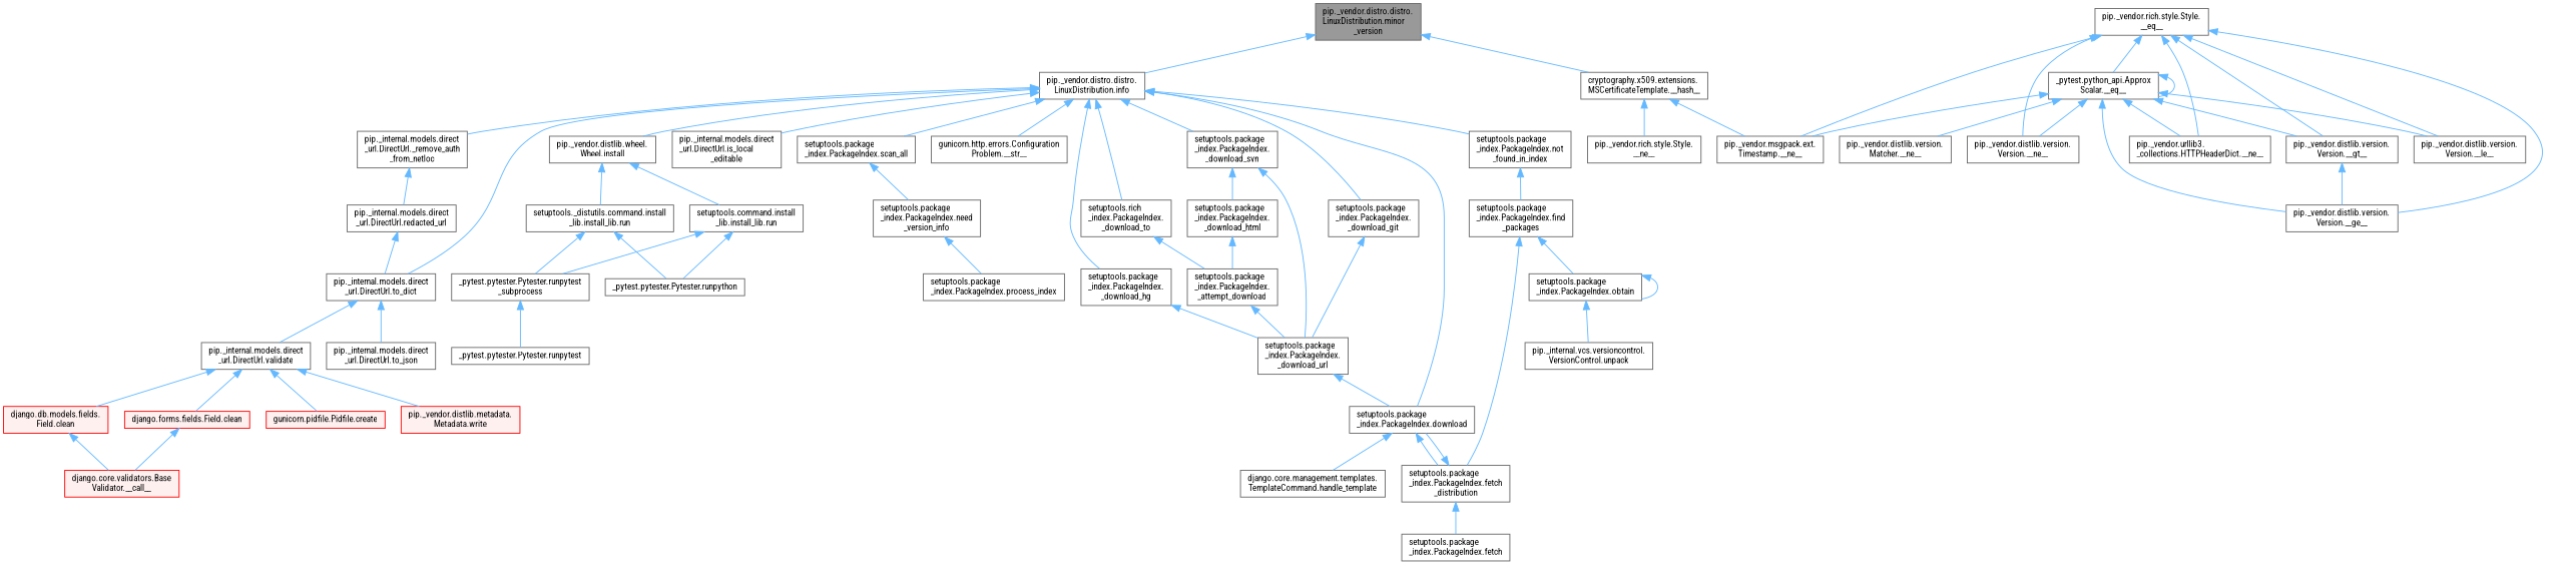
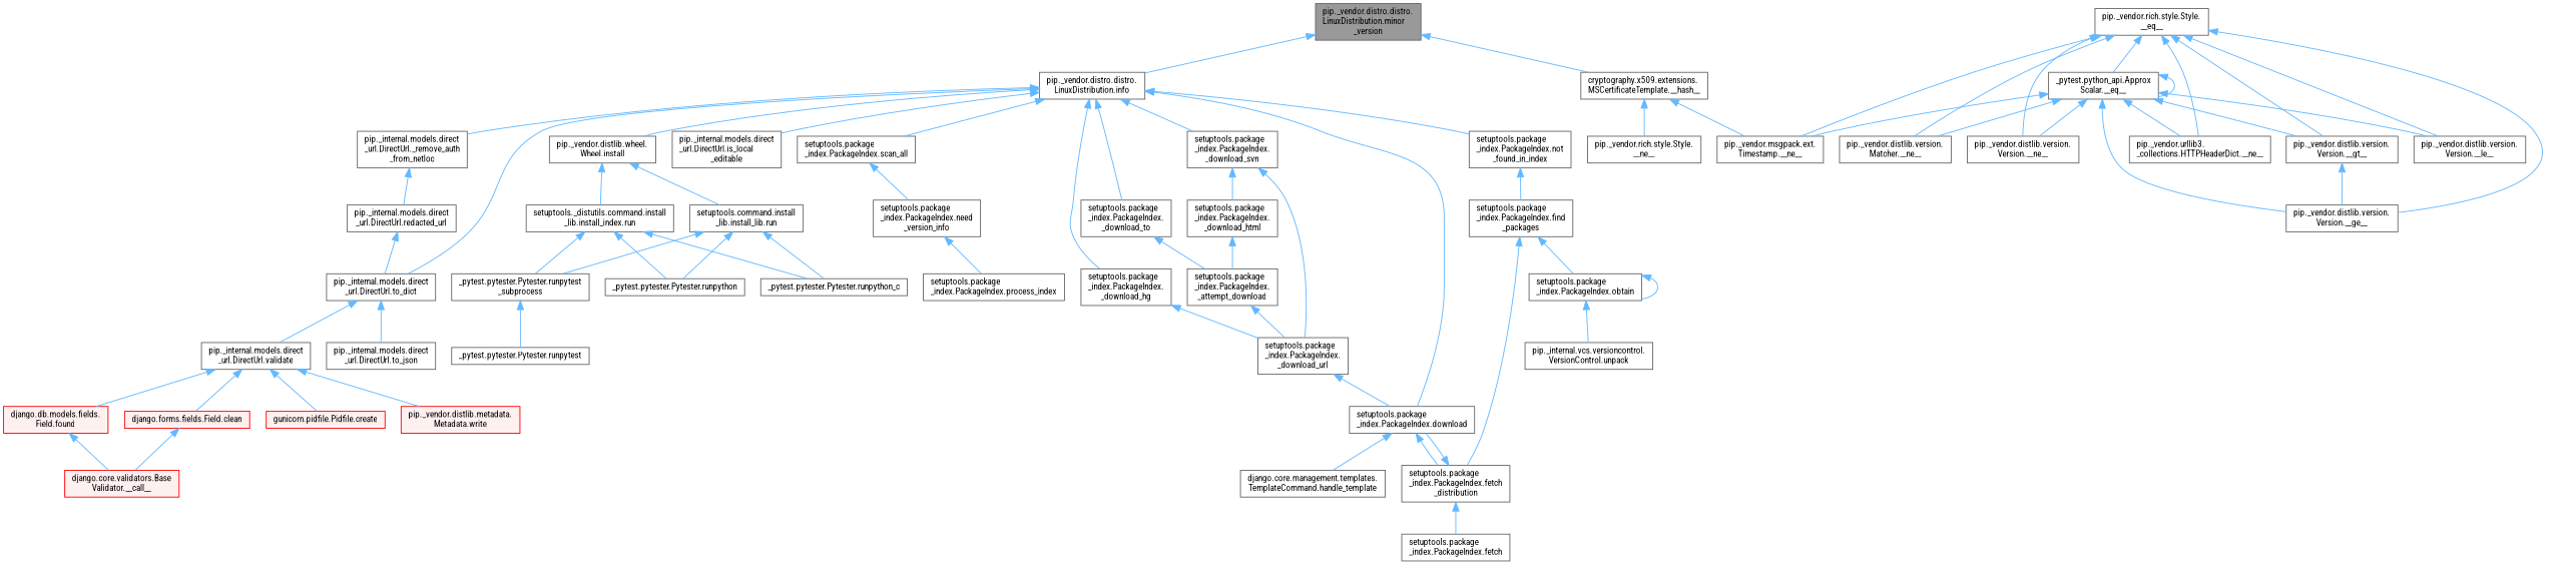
  digraph {
    fontname="Roboto Condensed"
    rankdir=TB
    node [color=grey40 fillcolor=white fontname="Roboto Condensed" fontsize=10 shape=box style=filled]
    edge [color=steelblue1 dir=back fontname="Roboto Condensed" fontsize=10 labelfontname=Helvetica labelfontsize=10 style=solid]
    n1 [color=gray40 fillcolor=grey60 fontcolor=black height=0.2 label="pip._vendor.distro.distro.\lLinuxDistribution.minor\l_version" width=0.4]
    n2 [height=0.2 label="cryptography.x509.extensions.\lMSCertificateTemplate.__hash__" width=0.4]
    n3 [height=0.2 label="pip._vendor.distro.distro.\lLinuxDistribution.info" width=0.4]
    n4 [height=0.2 label="pip._vendor.rich.style.Style.\l__ne__" width=0.4]
    n5 [height=0.2 label="pip._vendor.msgpack.ext.\lTimestamp.__ne__" width=0.4]
-   n6 [height=0.2 label="gunicorn.http.errors.Configuration\lProblem.__str__" width=0.4]
-   n7 [height=0.2 label="setuptools.package\l_index.PackageIndex.\l_download_git" width=0.4]
    n8 [height=0.2 label="setuptools.package\l_index.PackageIndex.\l_download_hg" width=0.4]
    n9 [height=0.2 label="setuptools.package\l_index.PackageIndex.\l_download_svn" width=0.4]
-   n10 [height=0.2 label="setuptools.rich\l_index.PackageIndex.\l_download_to" width=0.4]
+   n10 [height=0.2 label="setuptools.package\l_index.PackageIndex.\l_download_to" width=0.4]
    n11 [height=0.2 label="pip._internal.models.direct\l_url.DirectUrl._remove_auth\l_from_netloc" width=0.4]
    n12 [height=0.2 label="pip._internal.models.direct\l_url.DirectUrl.to_dict" width=0.4]
    n13 [height=0.2 label="pip._vendor.distlib.wheel.\lWheel.install" width=0.4]
    n14 [height=0.2 label="pip._internal.models.direct\l_url.DirectUrl.is_local\l_editable" width=0.4]
    n15 [height=0.2 label="setuptools.package\l_index.PackageIndex.not\l_found_in_index" width=0.4]
    n16 [height=0.2 label="setuptools.package\l_index.PackageIndex.scan_all" width=0.4]
    n17 [height=0.2 label="setuptools.package\l_index.PackageIndex.download" width=0.4]
    n18 [height=0.2 label="pip._vendor.rich.style.Style.\l__eq__" width=0.4]
    n19 [height=0.2 label="_pytest.python_api.Approx\lScalar.__eq__" width=0.4]
    n20 [height=0.2 label="pip._vendor.distlib.version.\lVersion.__ge__" width=0.4]
    n21 [height=0.2 label="pip._vendor.distlib.version.\lVersion.__gt__" width=0.4]
    n22 [height=0.2 label="pip._vendor.distlib.version.\lVersion.__le__" width=0.4]
    n23 [height=0.2 label="pip._vendor.distlib.version.\lMatcher.__ne__" width=0.4]
    n24 [height=0.2 label="pip._vendor.distlib.version.\lVersion.__ne__" width=0.4]
    n25 [height=0.2 label="pip._vendor.urllib3.\l_collections.HTTPHeaderDict.__ne__" width=0.4]
    n26 [height=0.2 label="setuptools.package\l_index.PackageIndex.\l_download_url" width=0.4]
    n27 [height=0.2 label="setuptools.package\l_index.PackageIndex.fetch\l_distribution" width=0.4]
    n28 [height=0.2 label="setuptools.package\l_index.PackageIndex.fetch" width=0.4]
    n29 [height=0.2 label="setuptools.package\l_index.PackageIndex.\l_download_html" width=0.4]
    n30 [height=0.2 label="setuptools.package\l_index.PackageIndex.\l_attempt_download" width=0.4]
    n31 [height=0.2 label="pip._internal.models.direct\l_url.DirectUrl.redacted_url" width=0.4]
    n32 [height=0.2 label="pip._internal.models.direct\l_url.DirectUrl.to_json" width=0.4]
    n33 [height=0.2 label="pip._internal.models.direct\l_url.DirectUrl.validate" width=0.4]
-   n34 [height=0.2 label="setuptools._distutils.command.install\l_lib.install_lib.run" width=0.4]
+   n34 [height=0.2 label="setuptools._distutils.command.install\l_lib.install_index.run" width=0.4]
    n35 [height=0.2 label="setuptools.command.install\l_lib.install_lib.run" width=0.4]
    n36 [height=0.2 label="setuptools.package\l_index.PackageIndex.find\l_packages" width=0.4]
    n37 [height=0.2 label="setuptools.package\l_index.PackageIndex.need\l_version_info" width=0.4]
    n38 [height=0.2 label="django.core.management.templates.\lTemplateCommand.handle_template" width=0.4]
-   n39 [color=red fillcolor="#FFF0F0" height=0.2 label="django.db.models.fields.\lField.clean" width=0.4]
+   n39 [color=red fillcolor="#FFF0F0" height=0.2 label="django.db.models.fields.\lField.found" width=0.4]
    n40 [color=red fillcolor="#FFF0F0" height=0.2 label="django.forms.fields.Field.clean" width=0.4]
    n41 [color=red fillcolor="#FFF0F0" height=0.2 label="gunicorn.pidfile.Pidfile.create" width=0.4]
    n42 [color=red fillcolor="#FFF0F0" height=0.2 label="pip._vendor.distlib.metadata.\lMetadata.write" width=0.4]
    n43 [color=red fillcolor="#FFF0F0" height=0.2 label="django.core.validators.Base\lValidator.__call__" width=0.4]
    n44 [height=0.2 label="_pytest.pytester.Pytester.runpytest\l_subprocess" width=0.4]
    n45 [height=0.2 label="_pytest.pytester.Pytester.runpython" width=0.4]
+   n46 [height=0.2 label="_pytest.pytester.Pytester.runpython_c" width=0.4]
    n47 [height=0.2 label="_pytest.pytester.Pytester.runpytest" width=0.4]
    n48 [height=0.2 label="setuptools.package\l_index.PackageIndex.obtain" width=0.4]
    n49 [height=0.2 label="pip._internal.vcs.versioncontrol.\lVersionControl.unpack" width=0.4]
    n50 [height=0.2 label="setuptools.package\l_index.PackageIndex.process_index" width=0.4]
    n1 -> n2
    n1 -> n3
    n2 -> n4
    n2 -> n5
-   n3 -> n6
-   n3 -> n7
    n3 -> n8
    n3 -> n9
    n3 -> n10
    n3 -> n11
    n3 -> n12
    n3 -> n13
    n3 -> n14
    n3 -> n15
    n3 -> n16
    n3 -> n17
-   n7 -> n26
    n8 -> n26
    n9 -> n26
    n9 -> n29
    n10 -> n30
    n11 -> n31
    n12 -> n32
    n12 -> n33
    n13 -> n34
    n13 -> n35
    n15 -> n36
    n16 -> n37
    n17 -> n27
    n17 -> n38
    n18 -> n5
    n18 -> n19
    n18 -> n20
    n18 -> n21
    n18 -> n22
+   n18 -> n23
    n18 -> n24
    n18 -> n25
    n19 -> n5
    n19 -> n19
    n19 -> n20
    n19 -> n21
    n19 -> n22
    n19 -> n23
    n19 -> n24
    n19 -> n25
    n21 -> n20
    n26 -> n17
    n27 -> n17
    n27 -> n28
    n29 -> n30
    n30 -> n26
    n31 -> n12
    n33 -> n39
    n33 -> n40
    n33 -> n41
    n33 -> n42
    n34 -> n44
    n34 -> n45
+   n34 -> n46
    n35 -> n44
    n35 -> n45
+   n35 -> n46
    n36 -> n27
    n36 -> n48
    n37 -> n50
    n39 -> n43
    n40 -> n43
    n44 -> n47
    n48 -> n48
    n48 -> n49
  }
